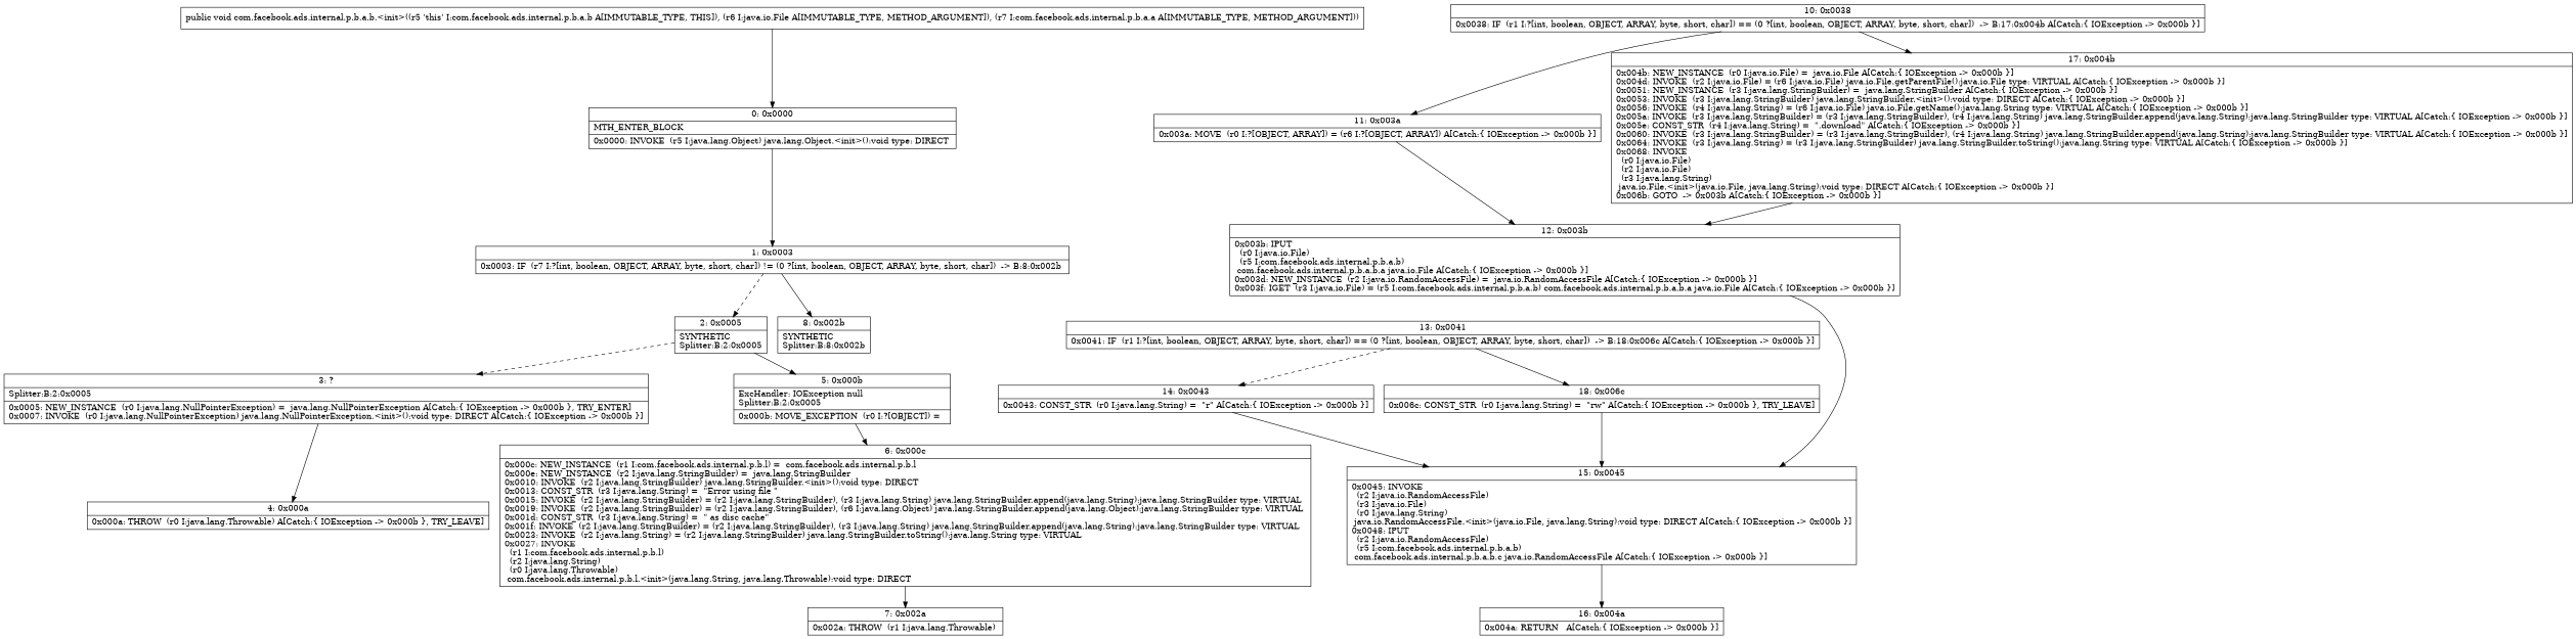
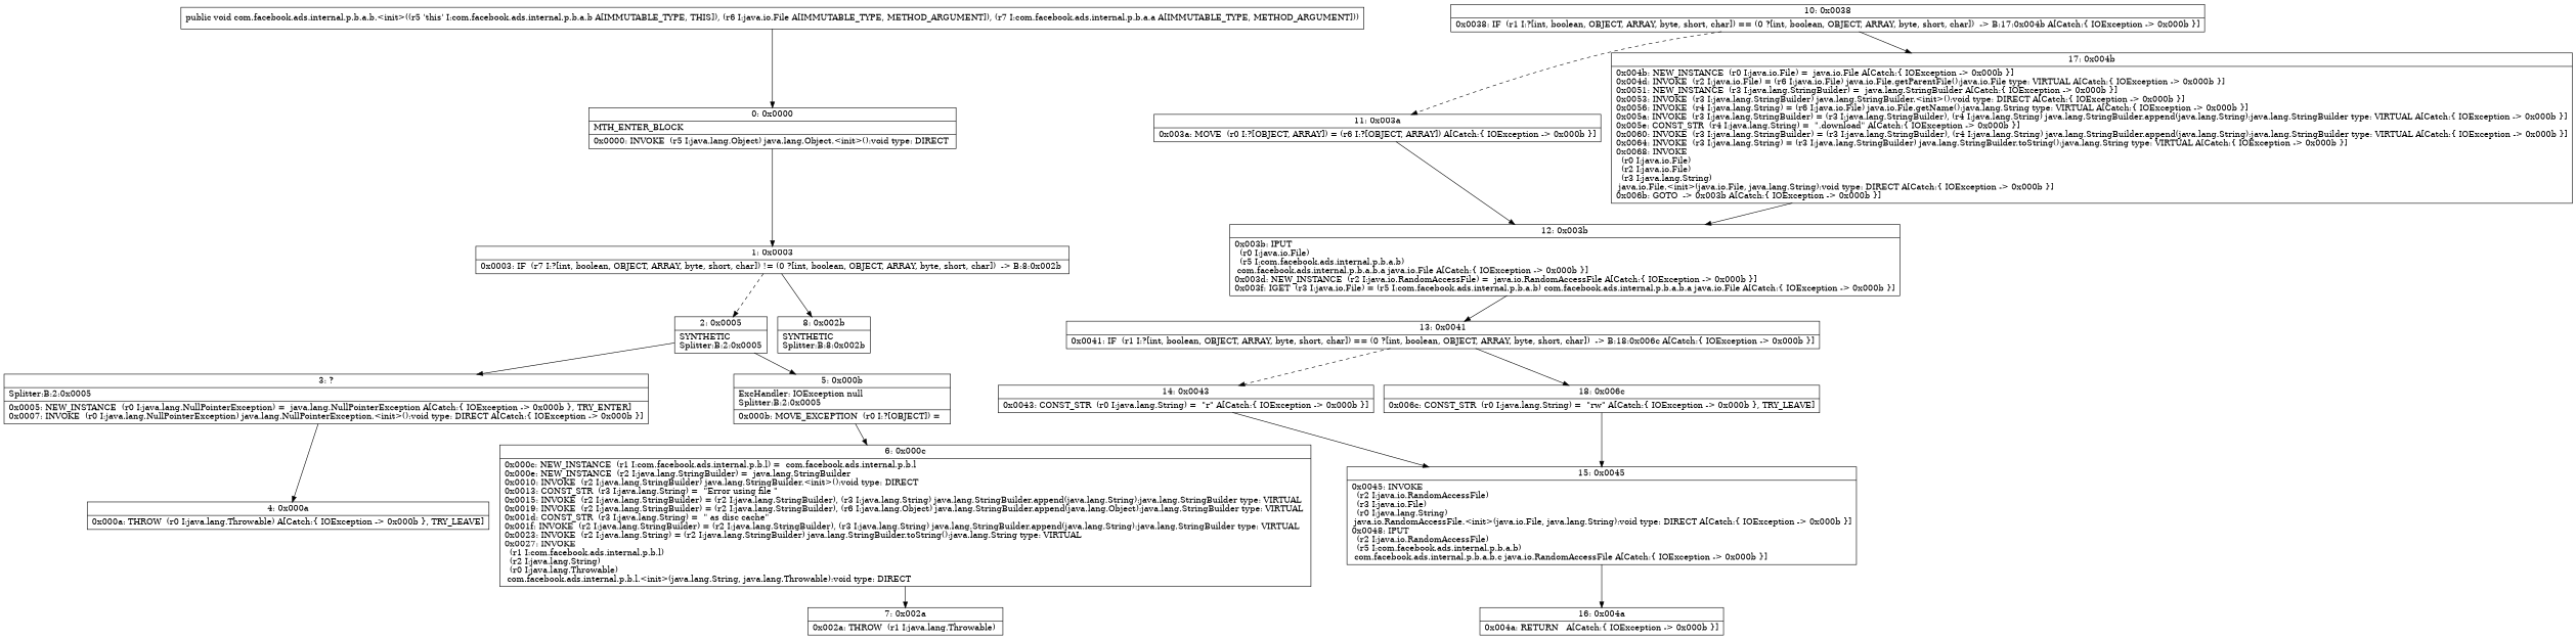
  digraph {
    node [shape=record]
    n1 [label="{0\:\ 0x0000|MTH_ENTER_BLOCK\l|0x0000: INVOKE  (r5 I:java.lang.Object) java.lang.Object.\<init\>():void type: DIRECT \l}"]
    n2 [label="{1\:\ 0x0003|0x0003: IF  (r7 I:?[int, boolean, OBJECT, ARRAY, byte, short, char]) != (0 ?[int, boolean, OBJECT, ARRAY, byte, short, char])  \-\> B:8:0x002b \l}"]
    n3 [label="{2\:\ 0x0005|SYNTHETIC\lSplitter:B:2:0x0005\l}"]
    n4 [label="{8\:\ 0x002b|SYNTHETIC\lSplitter:B:8:0x002b\l}"]
    n5 [label="{3\:\ ?|Splitter:B:2:0x0005\l|0x0005: NEW_INSTANCE  (r0 I:java.lang.NullPointerException) =  java.lang.NullPointerException A[Catch:\{ IOException \-\> 0x000b \}, TRY_ENTER]\l0x0007: INVOKE  (r0 I:java.lang.NullPointerException) java.lang.NullPointerException.\<init\>():void type: DIRECT A[Catch:\{ IOException \-\> 0x000b \}]\l}"]
    n6 [label="{5\:\ 0x000b|ExcHandler: IOException null\lSplitter:B:2:0x0005\l|0x000b: MOVE_EXCEPTION  (r0 I:?[OBJECT]) =  \l}"]
    n7 [label="{4\:\ 0x000a|0x000a: THROW  (r0 I:java.lang.Throwable) A[Catch:\{ IOException \-\> 0x000b \}, TRY_LEAVE]\l}"]
    n8 [label="{6\:\ 0x000c|0x000c: NEW_INSTANCE  (r1 I:com.facebook.ads.internal.p.b.l) =  com.facebook.ads.internal.p.b.l \l0x000e: NEW_INSTANCE  (r2 I:java.lang.StringBuilder) =  java.lang.StringBuilder \l0x0010: INVOKE  (r2 I:java.lang.StringBuilder) java.lang.StringBuilder.\<init\>():void type: DIRECT \l0x0013: CONST_STR  (r3 I:java.lang.String) =  \"Error using file \" \l0x0015: INVOKE  (r2 I:java.lang.StringBuilder) = (r2 I:java.lang.StringBuilder), (r3 I:java.lang.String) java.lang.StringBuilder.append(java.lang.String):java.lang.StringBuilder type: VIRTUAL \l0x0019: INVOKE  (r2 I:java.lang.StringBuilder) = (r2 I:java.lang.StringBuilder), (r6 I:java.lang.Object) java.lang.StringBuilder.append(java.lang.Object):java.lang.StringBuilder type: VIRTUAL \l0x001d: CONST_STR  (r3 I:java.lang.String) =  \" as disc cache\" \l0x001f: INVOKE  (r2 I:java.lang.StringBuilder) = (r2 I:java.lang.StringBuilder), (r3 I:java.lang.String) java.lang.StringBuilder.append(java.lang.String):java.lang.StringBuilder type: VIRTUAL \l0x0023: INVOKE  (r2 I:java.lang.String) = (r2 I:java.lang.StringBuilder) java.lang.StringBuilder.toString():java.lang.String type: VIRTUAL \l0x0027: INVOKE  \l  (r1 I:com.facebook.ads.internal.p.b.l)\l  (r2 I:java.lang.String)\l  (r0 I:java.lang.Throwable)\l com.facebook.ads.internal.p.b.l.\<init\>(java.lang.String, java.lang.Throwable):void type: DIRECT \l}"]
    n9 [label="{7\:\ 0x002a|0x002a: THROW  (r1 I:java.lang.Throwable) \l}"]
    n10 [label="{10\:\ 0x0038|0x0038: IF  (r1 I:?[int, boolean, OBJECT, ARRAY, byte, short, char]) == (0 ?[int, boolean, OBJECT, ARRAY, byte, short, char])  \-\> B:17:0x004b A[Catch:\{ IOException \-\> 0x000b \}]\l}"]
    n11 [label="{11\:\ 0x003a|0x003a: MOVE  (r0 I:?[OBJECT, ARRAY]) = (r6 I:?[OBJECT, ARRAY]) A[Catch:\{ IOException \-\> 0x000b \}]\l}"]
    n12 [label="{17\:\ 0x004b|0x004b: NEW_INSTANCE  (r0 I:java.io.File) =  java.io.File A[Catch:\{ IOException \-\> 0x000b \}]\l0x004d: INVOKE  (r2 I:java.io.File) = (r6 I:java.io.File) java.io.File.getParentFile():java.io.File type: VIRTUAL A[Catch:\{ IOException \-\> 0x000b \}]\l0x0051: NEW_INSTANCE  (r3 I:java.lang.StringBuilder) =  java.lang.StringBuilder A[Catch:\{ IOException \-\> 0x000b \}]\l0x0053: INVOKE  (r3 I:java.lang.StringBuilder) java.lang.StringBuilder.\<init\>():void type: DIRECT A[Catch:\{ IOException \-\> 0x000b \}]\l0x0056: INVOKE  (r4 I:java.lang.String) = (r6 I:java.io.File) java.io.File.getName():java.lang.String type: VIRTUAL A[Catch:\{ IOException \-\> 0x000b \}]\l0x005a: INVOKE  (r3 I:java.lang.StringBuilder) = (r3 I:java.lang.StringBuilder), (r4 I:java.lang.String) java.lang.StringBuilder.append(java.lang.String):java.lang.StringBuilder type: VIRTUAL A[Catch:\{ IOException \-\> 0x000b \}]\l0x005e: CONST_STR  (r4 I:java.lang.String) =  \".download\" A[Catch:\{ IOException \-\> 0x000b \}]\l0x0060: INVOKE  (r3 I:java.lang.StringBuilder) = (r3 I:java.lang.StringBuilder), (r4 I:java.lang.String) java.lang.StringBuilder.append(java.lang.String):java.lang.StringBuilder type: VIRTUAL A[Catch:\{ IOException \-\> 0x000b \}]\l0x0064: INVOKE  (r3 I:java.lang.String) = (r3 I:java.lang.StringBuilder) java.lang.StringBuilder.toString():java.lang.String type: VIRTUAL A[Catch:\{ IOException \-\> 0x000b \}]\l0x0068: INVOKE  \l  (r0 I:java.io.File)\l  (r2 I:java.io.File)\l  (r3 I:java.lang.String)\l java.io.File.\<init\>(java.io.File, java.lang.String):void type: DIRECT A[Catch:\{ IOException \-\> 0x000b \}]\l0x006b: GOTO  \-\> 0x003b A[Catch:\{ IOException \-\> 0x000b \}]\l}"]
    n13 [label="{12\:\ 0x003b|0x003b: IPUT  \l  (r0 I:java.io.File)\l  (r5 I:com.facebook.ads.internal.p.b.a.b)\l com.facebook.ads.internal.p.b.a.b.a java.io.File A[Catch:\{ IOException \-\> 0x000b \}]\l0x003d: NEW_INSTANCE  (r2 I:java.io.RandomAccessFile) =  java.io.RandomAccessFile A[Catch:\{ IOException \-\> 0x000b \}]\l0x003f: IGET  (r3 I:java.io.File) = (r5 I:com.facebook.ads.internal.p.b.a.b) com.facebook.ads.internal.p.b.a.b.a java.io.File A[Catch:\{ IOException \-\> 0x000b \}]\l}"]
    n14 [label="{13\:\ 0x0041|0x0041: IF  (r1 I:?[int, boolean, OBJECT, ARRAY, byte, short, char]) == (0 ?[int, boolean, OBJECT, ARRAY, byte, short, char])  \-\> B:18:0x006c A[Catch:\{ IOException \-\> 0x000b \}]\l}"]
    n15 [label="{14\:\ 0x0043|0x0043: CONST_STR  (r0 I:java.lang.String) =  \"r\" A[Catch:\{ IOException \-\> 0x000b \}]\l}"]
    n16 [label="{18\:\ 0x006c|0x006c: CONST_STR  (r0 I:java.lang.String) =  \"rw\" A[Catch:\{ IOException \-\> 0x000b \}, TRY_LEAVE]\l}"]
    n17 [label="{15\:\ 0x0045|0x0045: INVOKE  \l  (r2 I:java.io.RandomAccessFile)\l  (r3 I:java.io.File)\l  (r0 I:java.lang.String)\l java.io.RandomAccessFile.\<init\>(java.io.File, java.lang.String):void type: DIRECT A[Catch:\{ IOException \-\> 0x000b \}]\l0x0048: IPUT  \l  (r2 I:java.io.RandomAccessFile)\l  (r5 I:com.facebook.ads.internal.p.b.a.b)\l com.facebook.ads.internal.p.b.a.b.c java.io.RandomAccessFile A[Catch:\{ IOException \-\> 0x000b \}]\l}"]
    n18 [label="{16\:\ 0x004a|0x004a: RETURN   A[Catch:\{ IOException \-\> 0x000b \}]\l}"]
    n19 [label="{public void com.facebook.ads.internal.p.b.a.b.\<init\>((r5 'this' I:com.facebook.ads.internal.p.b.a.b A[IMMUTABLE_TYPE, THIS]), (r6 I:java.io.File A[IMMUTABLE_TYPE, METHOD_ARGUMENT]), (r7 I:com.facebook.ads.internal.p.b.a.a A[IMMUTABLE_TYPE, METHOD_ARGUMENT])) }"]
    n1 -> n2
    n2 -> n3 [style=dashed]
    n2 -> n4
-   n3 -> n5 [style=dashed]
+   n3 -> n5
    n3 -> n6
    n5 -> n7
    n6 -> n8
    n8 -> n9
-   n10 -> n11 [style=solid]
+   n10 -> n11 [style=dashed]
    n10 -> n12
    n11 -> n13
    n12 -> n13
-   n13 -> n17
+   n13 -> n14
    n14 -> n15 [style=dashed]
    n14 -> n16
    n15 -> n17
    n16 -> n17
    n17 -> n18
    n19 -> n1
  }
